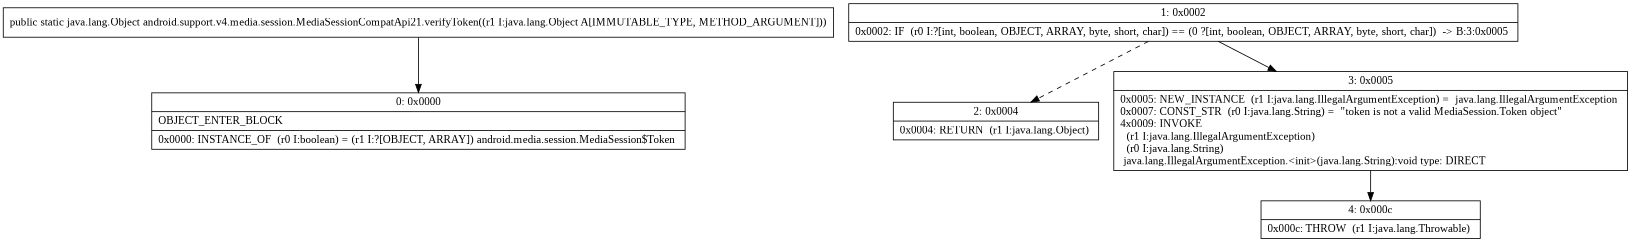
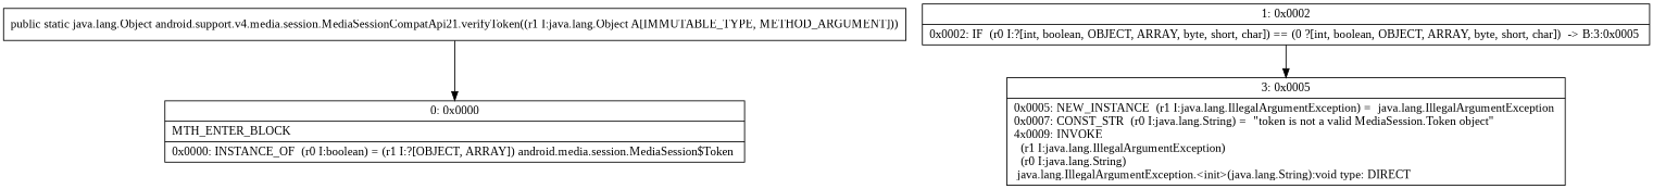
  digraph {
    fontname="Liberation Serif"
    node [fontname="Liberation Serif" shape=record]
    edge [fontname="Liberation Serif"]
-   n1 [label="{0\:\ 0x0000|OBJECT_ENTER_BLOCK\l|0x0000: INSTANCE_OF  (r0 I:boolean) = (r1 I:?[OBJECT, ARRAY]) android.media.session.MediaSession$Token \l}"]
+   n1 [label="{0\:\ 0x0000|MTH_ENTER_BLOCK\l|0x0000: INSTANCE_OF  (r0 I:boolean) = (r1 I:?[OBJECT, ARRAY]) android.media.session.MediaSession$Token \l}"]
    n2 [label="{1\:\ 0x0002|0x0002: IF  (r0 I:?[int, boolean, OBJECT, ARRAY, byte, short, char]) == (0 ?[int, boolean, OBJECT, ARRAY, byte, short, char])  \-\> B:3:0x0005 \l}"]
-   n3 [label="{2\:\ 0x0004|0x0004: RETURN  (r1 I:java.lang.Object) \l}"]
    n4 [label="{3\:\ 0x0005|0x0005: NEW_INSTANCE  (r1 I:java.lang.IllegalArgumentException) =  java.lang.IllegalArgumentException \l0x0007: CONST_STR  (r0 I:java.lang.String) =  \"token is not a valid MediaSession.Token object\" \l4x0009: INVOKE  \l  (r1 I:java.lang.IllegalArgumentException)\l  (r0 I:java.lang.String)\l java.lang.IllegalArgumentException.\<init\>(java.lang.String):void type: DIRECT \l}"]
-   n5 [label="{4\:\ 0x000c|0x000c: THROW  (r1 I:java.lang.Throwable) \l}"]
    n6 [label="{public static java.lang.Object android.support.v4.media.session.MediaSessionCompatApi21.verifyToken((r1 I:java.lang.Object A[IMMUTABLE_TYPE, METHOD_ARGUMENT])) }"]
-   n2 -> n3 [style=dashed]
    n2 -> n4
-   n4 -> n5
    n6 -> n1
  }
